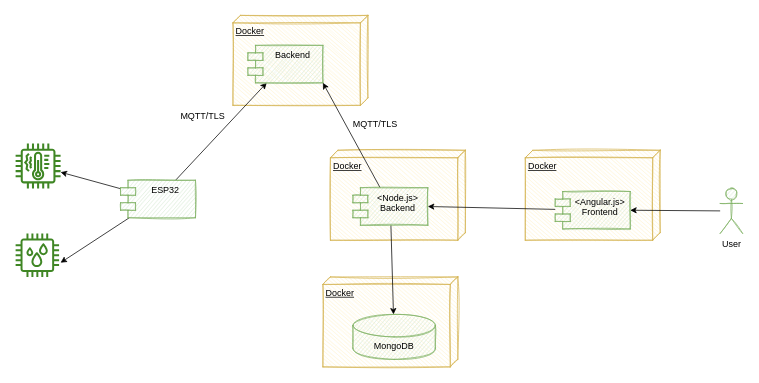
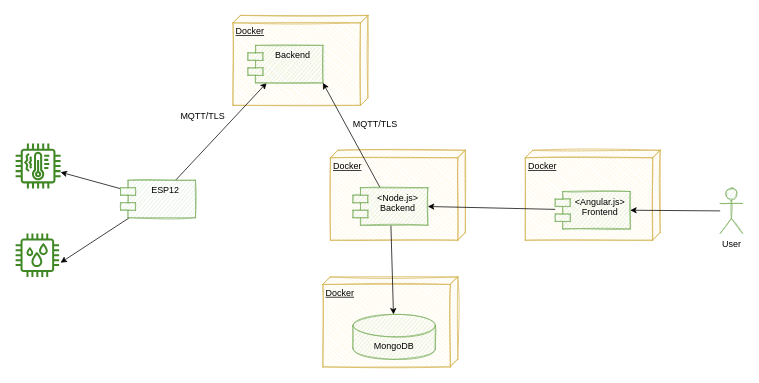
  <mxCell id="0" />
  <mxCell id="1" parent="0" />
  <mxCell id="2" value="Docker" style="verticalAlign=top;align=left;spacingTop=8;spacingLeft=2;spacingRight=12;shape=cube;size=10;direction=south;fontStyle=4;html=1;sketch=1;fillColor=#fff2cc;strokeColor=#d6b656;" vertex="1" parent="1"><mxGeometry x="430" y="369" width="180" height="120" as="geometry" /></mxCell>
  <mxCell id="3" value="Docker" style="verticalAlign=top;align=left;spacingTop=8;spacingLeft=2;spacingRight=12;shape=cube;size=10;direction=south;fontStyle=4;html=1;sketch=1;fillColor=#fff2cc;strokeColor=#d6b656;" parent="1" vertex="1"><mxGeometry x="700" y="200" width="180" height="120" as="geometry" /></mxCell>
  <mxCell id="4" value="Docker" style="verticalAlign=top;align=left;spacingTop=8;spacingLeft=2;spacingRight=12;shape=cube;size=10;direction=south;fontStyle=4;html=1;sketch=1;fillColor=#fff2cc;strokeColor=#d6b656;" parent="1" vertex="1"><mxGeometry x="310" y="20" width="180" height="120" as="geometry" /></mxCell>
  <mxCell id="5" value="Docker" style="verticalAlign=top;align=left;spacingTop=8;spacingLeft=2;spacingRight=12;shape=cube;size=10;direction=south;fontStyle=4;html=1;sketch=1;fillColor=#fff2cc;strokeColor=#d6b656;" parent="1" vertex="1"><mxGeometry x="440" y="200" width="180" height="120" as="geometry" /></mxCell>
  <mxCell id="6" style="rounded=0;orthogonalLoop=1;jettySize=auto;html=1;" parent="1" source="9" target="18" edge="1"><mxGeometry relative="1" as="geometry" /></mxCell>
  <mxCell id="7" style="edgeStyle=none;rounded=0;orthogonalLoop=1;jettySize=auto;html=1;entryX=1.034;entryY=0.672;entryDx=0;entryDy=0;entryPerimeter=0;" parent="1" source="9" target="19" edge="1"><mxGeometry relative="1" as="geometry" /></mxCell>
  <mxCell id="8" style="edgeStyle=none;rounded=0;orthogonalLoop=1;jettySize=auto;html=1;entryX=0.25;entryY=1;entryDx=0;entryDy=0;" parent="1" source="9" target="10" edge="1"><mxGeometry relative="1" as="geometry" /></mxCell>
- <mxCell id="9" value="ESP32" style="shape=module;align=left;spacingLeft=20;align=center;verticalAlign=top;sketch=1;fillColor=#d5e8d4;strokeColor=#82b366;" parent="1" vertex="1"><mxGeometry x="160" y="240" width="100" height="50" as="geometry" /></mxCell>
+ <mxCell id="9" value="ESP12" style="shape=module;align=left;spacingLeft=20;align=center;verticalAlign=top;sketch=1;fillColor=#d5e8d4;strokeColor=#82b366;" parent="1" vertex="1"><mxGeometry x="160" y="240" width="100" height="50" as="geometry" /></mxCell>
  <mxCell id="10" value="Backend" style="shape=module;align=left;spacingLeft=20;align=center;verticalAlign=top;sketch=1;fillColor=#d5e8d4;strokeColor=#82b366;" parent="1" vertex="1"><mxGeometry x="330" y="60" width="100" height="50" as="geometry" /></mxCell>
  <mxCell id="11" style="edgeStyle=none;rounded=0;orthogonalLoop=1;jettySize=auto;html=1;entryX=1;entryY=1;entryDx=0;entryDy=0;" parent="1" source="13" target="10" edge="1"><mxGeometry relative="1" as="geometry" /></mxCell>
  <mxCell id="12" style="rounded=0;orthogonalLoop=1;jettySize=auto;html=1;" edge="1" parent="1" source="13" target="22"><mxGeometry relative="1" as="geometry" /></mxCell>
  <mxCell id="13" value="&lt;Node.js&gt;&#10;Backend" style="shape=module;align=left;spacingLeft=20;align=center;verticalAlign=top;sketch=1;fillColor=#d5e8d4;strokeColor=#82b366;" parent="1" vertex="1"><mxGeometry x="470" y="250" width="100" height="50" as="geometry" /></mxCell>
  <mxCell id="14" style="edgeStyle=none;rounded=0;orthogonalLoop=1;jettySize=auto;html=1;entryX=1;entryY=0.5;entryDx=0;entryDy=0;" parent="1" source="15" target="13" edge="1"><mxGeometry relative="1" as="geometry" /></mxCell>
  <mxCell id="15" value="&lt;Angular.js&gt;&#10;Frontend" style="shape=module;align=left;spacingLeft=20;align=center;verticalAlign=top;sketch=1;fillColor=#d5e8d4;strokeColor=#82b366;" parent="1" vertex="1"><mxGeometry x="740" y="255" width="100" height="50" as="geometry" /></mxCell>
  <mxCell id="16" style="edgeStyle=none;rounded=0;orthogonalLoop=1;jettySize=auto;html=1;entryX=1;entryY=0.5;entryDx=0;entryDy=0;" parent="1" source="17" target="15" edge="1"><mxGeometry relative="1" as="geometry" /></mxCell>
  <mxCell id="17" value="User" style="shape=umlActor;verticalLabelPosition=bottom;verticalAlign=top;html=1;sketch=1;fillColor=#d5e8d4;strokeColor=#82b366;" parent="1" vertex="1"><mxGeometry x="960" y="251" width="30" height="60" as="geometry" /></mxCell>
  <mxCell id="18" value="" style="sketch=0;outlineConnect=0;fontColor=#232F3E;gradientColor=none;fillColor=#3F8624;strokeColor=none;dashed=0;verticalLabelPosition=bottom;verticalAlign=top;align=center;html=1;fontSize=12;fontStyle=0;aspect=fixed;pointerEvents=1;shape=mxgraph.aws4.iot_thing_temperature_vibration_sensor;" parent="1" vertex="1"><mxGeometry x="20" y="191" width="60" height="60" as="geometry" /></mxCell>
  <mxCell id="19" value="" style="sketch=0;outlineConnect=0;fontColor=#232F3E;gradientColor=none;fillColor=#3F8624;strokeColor=none;dashed=0;verticalLabelPosition=bottom;verticalAlign=top;align=center;html=1;fontSize=12;fontStyle=0;aspect=fixed;pointerEvents=1;shape=mxgraph.aws4.iot_thing_humidity_sensor;" parent="1" vertex="1"><mxGeometry x="20" y="311" width="58" height="58" as="geometry" /></mxCell>
  <mxCell id="20" value="MQTT/TLS" style="text;html=1;strokeColor=none;fillColor=none;align=center;verticalAlign=middle;whiteSpace=wrap;rounded=0;sketch=1;" parent="1" vertex="1"><mxGeometry x="240" y="140" width="60" height="30" as="geometry" /></mxCell>
  <mxCell id="21" value="MQTT/TLS" style="text;html=1;strokeColor=none;fillColor=none;align=center;verticalAlign=middle;whiteSpace=wrap;rounded=0;sketch=1;" parent="1" vertex="1"><mxGeometry x="470" y="150" width="60" height="30" as="geometry" /></mxCell>
  <mxCell id="22" value="MongoDB" style="shape=cylinder3;whiteSpace=wrap;html=1;boundedLbl=1;backgroundOutline=1;size=15;sketch=1;fillColor=#d5e8d4;strokeColor=#82b366;" vertex="1" parent="1"><mxGeometry x="470" y="419" width="110" height="60" as="geometry" /></mxCell>
